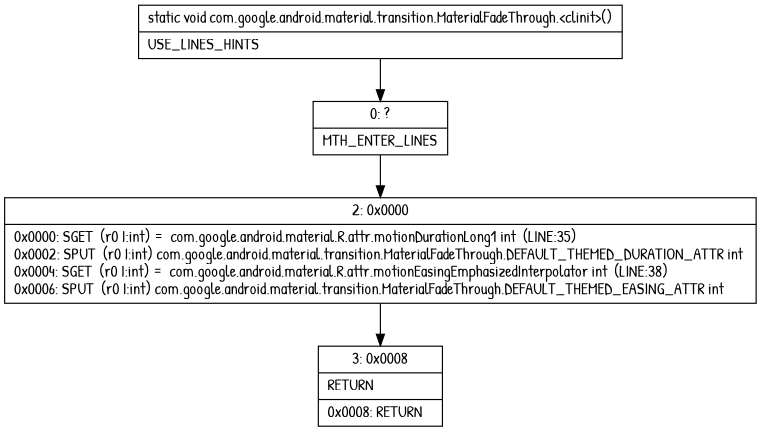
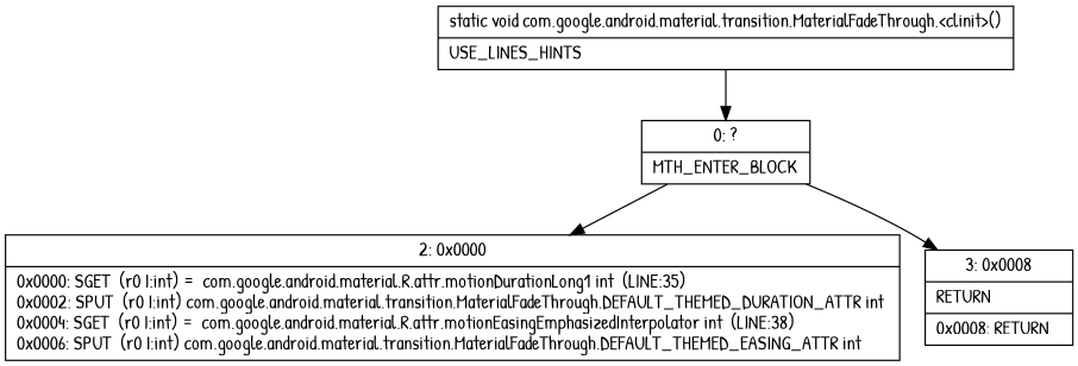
  digraph {
    fontname="Patrick Hand"
    node [fontname="Patrick Hand" shape=record]
    edge [fontname="Patrick Hand"]
-   n1 [label="{0\:\ ?|MTH_ENTER_LINES\l}"]
+   n1 [label="{0\:\ ?|MTH_ENTER_BLOCK\l}"]
    n2 [label="{2\:\ 0x0000|0x0000: SGET  (r0 I:int) =  com.google.android.material.R.attr.motionDurationLong1 int  (LINE:35)\l0x0002: SPUT  (r0 I:int) com.google.android.material.transition.MaterialFadeThrough.DEFAULT_THEMED_DURATION_ATTR int \l0x0004: SGET  (r0 I:int) =  com.google.android.material.R.attr.motionEasingEmphasizedInterpolator int  (LINE:38)\l0x0006: SPUT  (r0 I:int) com.google.android.material.transition.MaterialFadeThrough.DEFAULT_THEMED_EASING_ATTR int \l}"]
    n3 [label="{3\:\ 0x0008|RETURN\l|0x0008: RETURN   \l}"]
    n4 [label="{static void com.google.android.material.transition.MaterialFadeThrough.\<clinit\>()  | USE_LINES_HINTS\l}"]
    n1 -> n2
-   n2 -> n3
+   n1 -> n3
    n4 -> n1
  }
